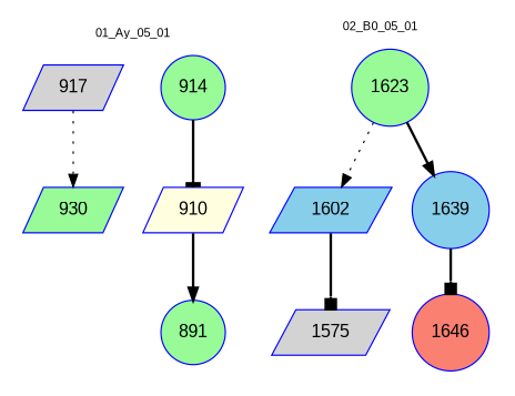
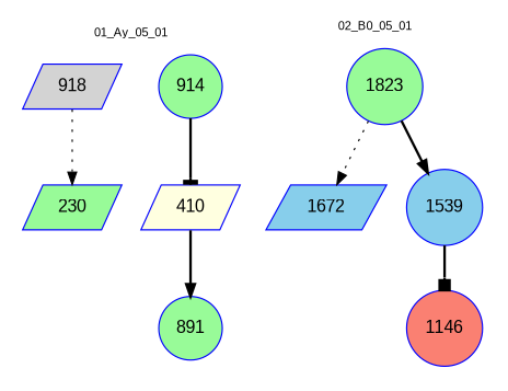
  digraph {
    fontname="Liberation Sans"
    node [color=blue fillcolor=palegreen fontname="Liberation Sans" shape=circle style=filled]
    edge [arrowhead=normal color=black fontname="Liberation Sans" style=bold]
    n1 [label=914]
-   n2 [fillcolor=lightyellow label=910 shape=parallelogram]
-   n3 [fillcolor=lightgrey label=917 shape=parallelogram]
+   n2 [fillcolor=lightyellow label=410 shape=parallelogram]
+   n3 [fillcolor=lightgrey label=918 shape=parallelogram]
    n4 [label=891]
-   n5 [label=930 shape=parallelogram]
-   n6 [label=1623]
-   n7 [fillcolor=skyblue label=1602 shape=parallelogram]
-   n8 [fillcolor=skyblue label=1639]
-   n9 [fillcolor=lightgrey label=1575 shape=parallelogram]
-   n10 [fillcolor=salmon label=1646]
+   n5 [label=230 shape=parallelogram]
+   n6 [label=1823]
+   n7 [fillcolor=skyblue label=1672 shape=parallelogram]
+   n8 [fillcolor=skyblue label=1539]
+   n10 [fillcolor=salmon label=1146]
    subgraph cluster_1 {
      color=white
      fontsize=10
      label="01_Ay_05_01"
      n1
      n2
      n3
      n4
      n5
    }
    subgraph cluster_2 {
      color=white
      fontsize=10
      label="02_B0_05_01"
      n6
      n7
      n8
-     n9
      n10
    }
    n1 -> n2 [arrowhead=tee]
    n2 -> n4
    n3 -> n5 [style=dotted]
    n6 -> n7 [style=dotted]
    n6 -> n8
-   n7 -> n9 [arrowhead=box]
    n8 -> n10 [arrowhead=box]
  }
